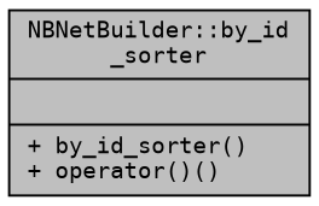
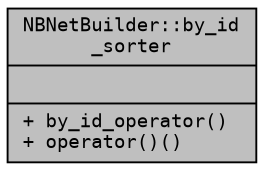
  digraph {
    fontname="DejaVu Sans Mono"
-   n1 [color=black fillcolor=grey75 fontcolor=black fontname="DejaVu Sans Mono" fontsize=10 height=0.2 label="{NBNetBuilder::by_id\l_sorter\n||+ by_id_sorter()\l+ operator()()\l}" shape=record style=filled width=0.4]
+   n1 [color=black fillcolor=grey75 fontcolor=black fontname="DejaVu Sans Mono" fontsize=10 height=0.2 label="{NBNetBuilder::by_id\l_sorter\n||+ by_id_operator()\l+ operator()()\l}" shape=record style=filled width=0.4]
  }
